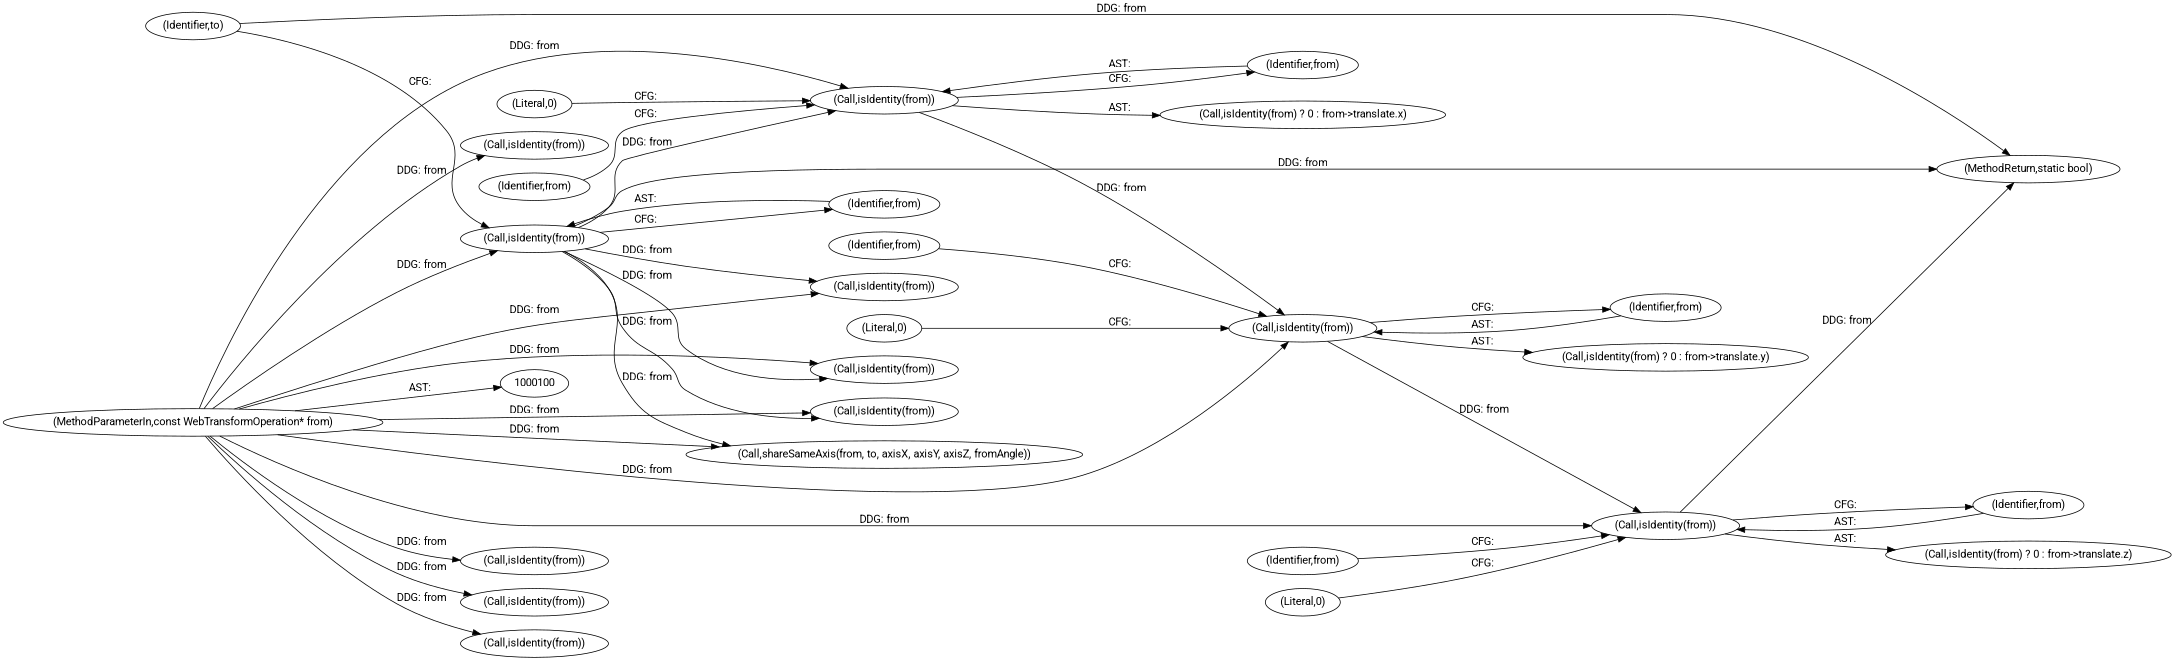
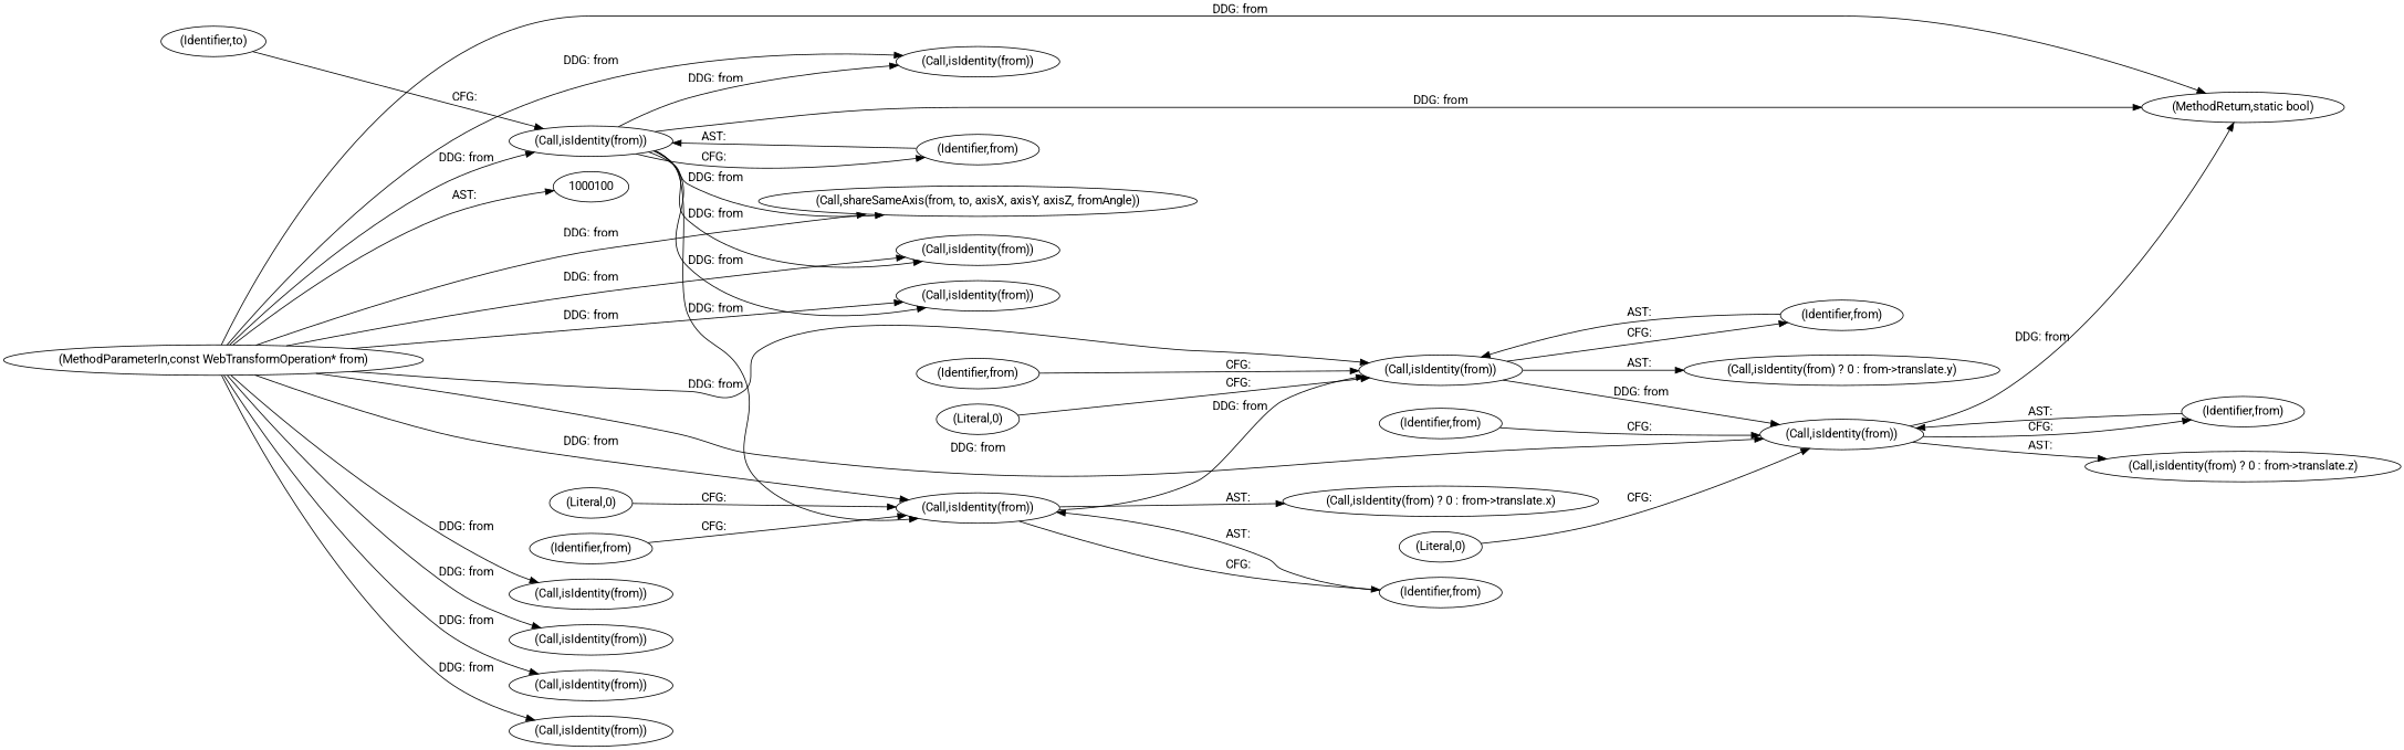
  digraph {
    fontname=Roboto
    rankdir=LR
    node [fontname=Roboto]
    edge [fontname=Roboto]
    n1 [label="(Call,isIdentity(from))"]
    n2 [label="(MethodReturn,static bool)"]
    n3 [label="(Identifier,from)"]
    n4 [label="(Call,isIdentity(from) ? 0 : from->translate.z)"]
    n5 [label="(Call,isIdentity(from))"]
    n6 [label="(Call,isIdentity(from) ? 0 : from->translate.y)"]
    n7 [label="(Identifier,from)"]
    n8 [label="(Call,isIdentity(from))"]
    n9 [label="(Identifier,from)"]
    n10 [label="(Call,isIdentity(from) ? 0 : from->translate.x)"]
    n11 [label="(Call,isIdentity(from))"]
    n12 [label="(Identifier,from)"]
    n13 [label="(Call,isIdentity(from))"]
    n14 [label="(Call,isIdentity(from))"]
    n15 [label="(Call,isIdentity(from))"]
    n16 [label="(Call,shareSameAxis(from, to, axisX, axisY, axisZ, fromAngle))"]
    n17 [label="(MethodParameterIn,const WebTransformOperation* from)"]
    n18 [label="(Call,isIdentity(from))"]
    n19 [label="(Call,isIdentity(from))"]
    n20 [label="(Call,isIdentity(from))"]
    n21 [label="(Call,isIdentity(from))"]
    1000100
    n23 [label="(Identifier,to)"]
    n24 [label="(Identifier,from)"]
    n25 [label="(Literal,0)"]
    n26 [label="(Identifier,from)"]
    n27 [label="(Literal,0)"]
    n28 [label="(Literal,0)"]
    n29 [label="(Identifier,from)"]
    n1 -> n2 [label="DDG: from"]
    n1 -> n3 [label="CFG: "]
    n1 -> n4 [label="AST: "]
    n3 -> n1 [label="AST: "]
    n5 -> n1 [label="DDG: from"]
    n5 -> n6 [label="AST: "]
    n5 -> n7 [label="CFG: "]
    n7 -> n5 [label="AST: "]
    n8 -> n5 [label="DDG: from"]
    n8 -> n9 [label="CFG: "]
    n8 -> n10 [label="AST: "]
    n9 -> n8 [label="AST: "]
    n11 -> n2 [label="DDG: from"]
    n11 -> n8 [label="DDG: from"]
    n11 -> n12 [label="CFG: "]
    n11 -> n13 [label="DDG: from"]
    n11 -> n14 [label="DDG: from"]
    n11 -> n15 [label="DDG: from"]
    n11 -> n16 [label="DDG: from"]
    n12 -> n11 [label="AST: "]
    n17 -> n1 [label="DDG: from"]
-   n23 -> n2 [label="DDG: from"]
+   n17 -> n2 [label="DDG: from"]
    n17 -> n5 [label="DDG: from"]
    n17 -> n8 [label="DDG: from"]
    n17 -> n11 [label="DDG: from"]
    n17 -> n13 [label="DDG: from"]
    n17 -> n14 [label="DDG: from"]
    n17 -> n15 [label="DDG: from"]
    n17 -> n16 [label="DDG: from"]
    n17 -> n18 [label="DDG: from"]
    n17 -> n19 [label="DDG: from"]
    n17 -> n20 [label="DDG: from"]
    n17 -> n21 [label="DDG: from"]
    n17 -> 1000100 [label="AST: "]
    n23 -> n11 [label="CFG: "]
    n24 -> n1 [label="CFG: "]
    n25 -> n1 [label="CFG: "]
    n26 -> n5 [label="CFG: "]
    n27 -> n5 [label="CFG: "]
    n28 -> n8 [label="CFG: "]
    n29 -> n8 [label="CFG: "]
  }
